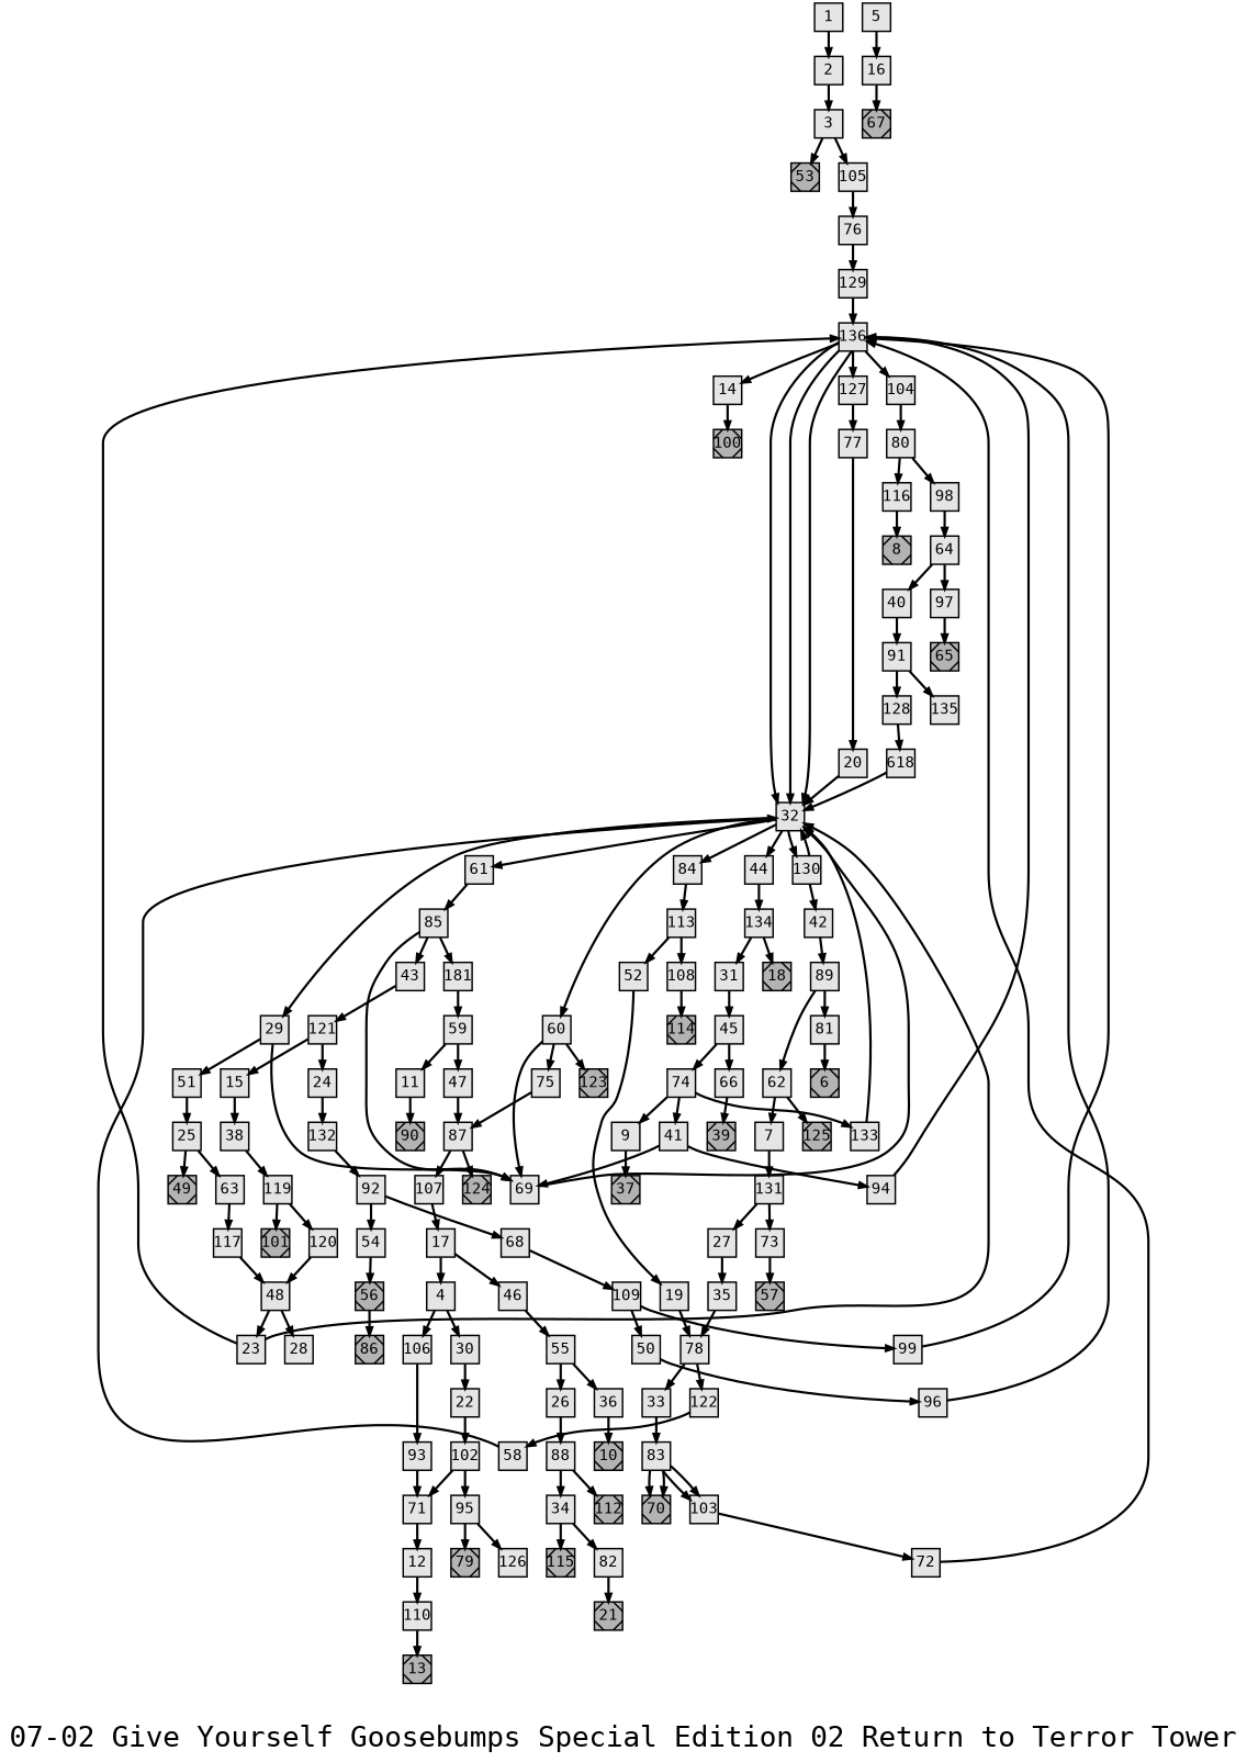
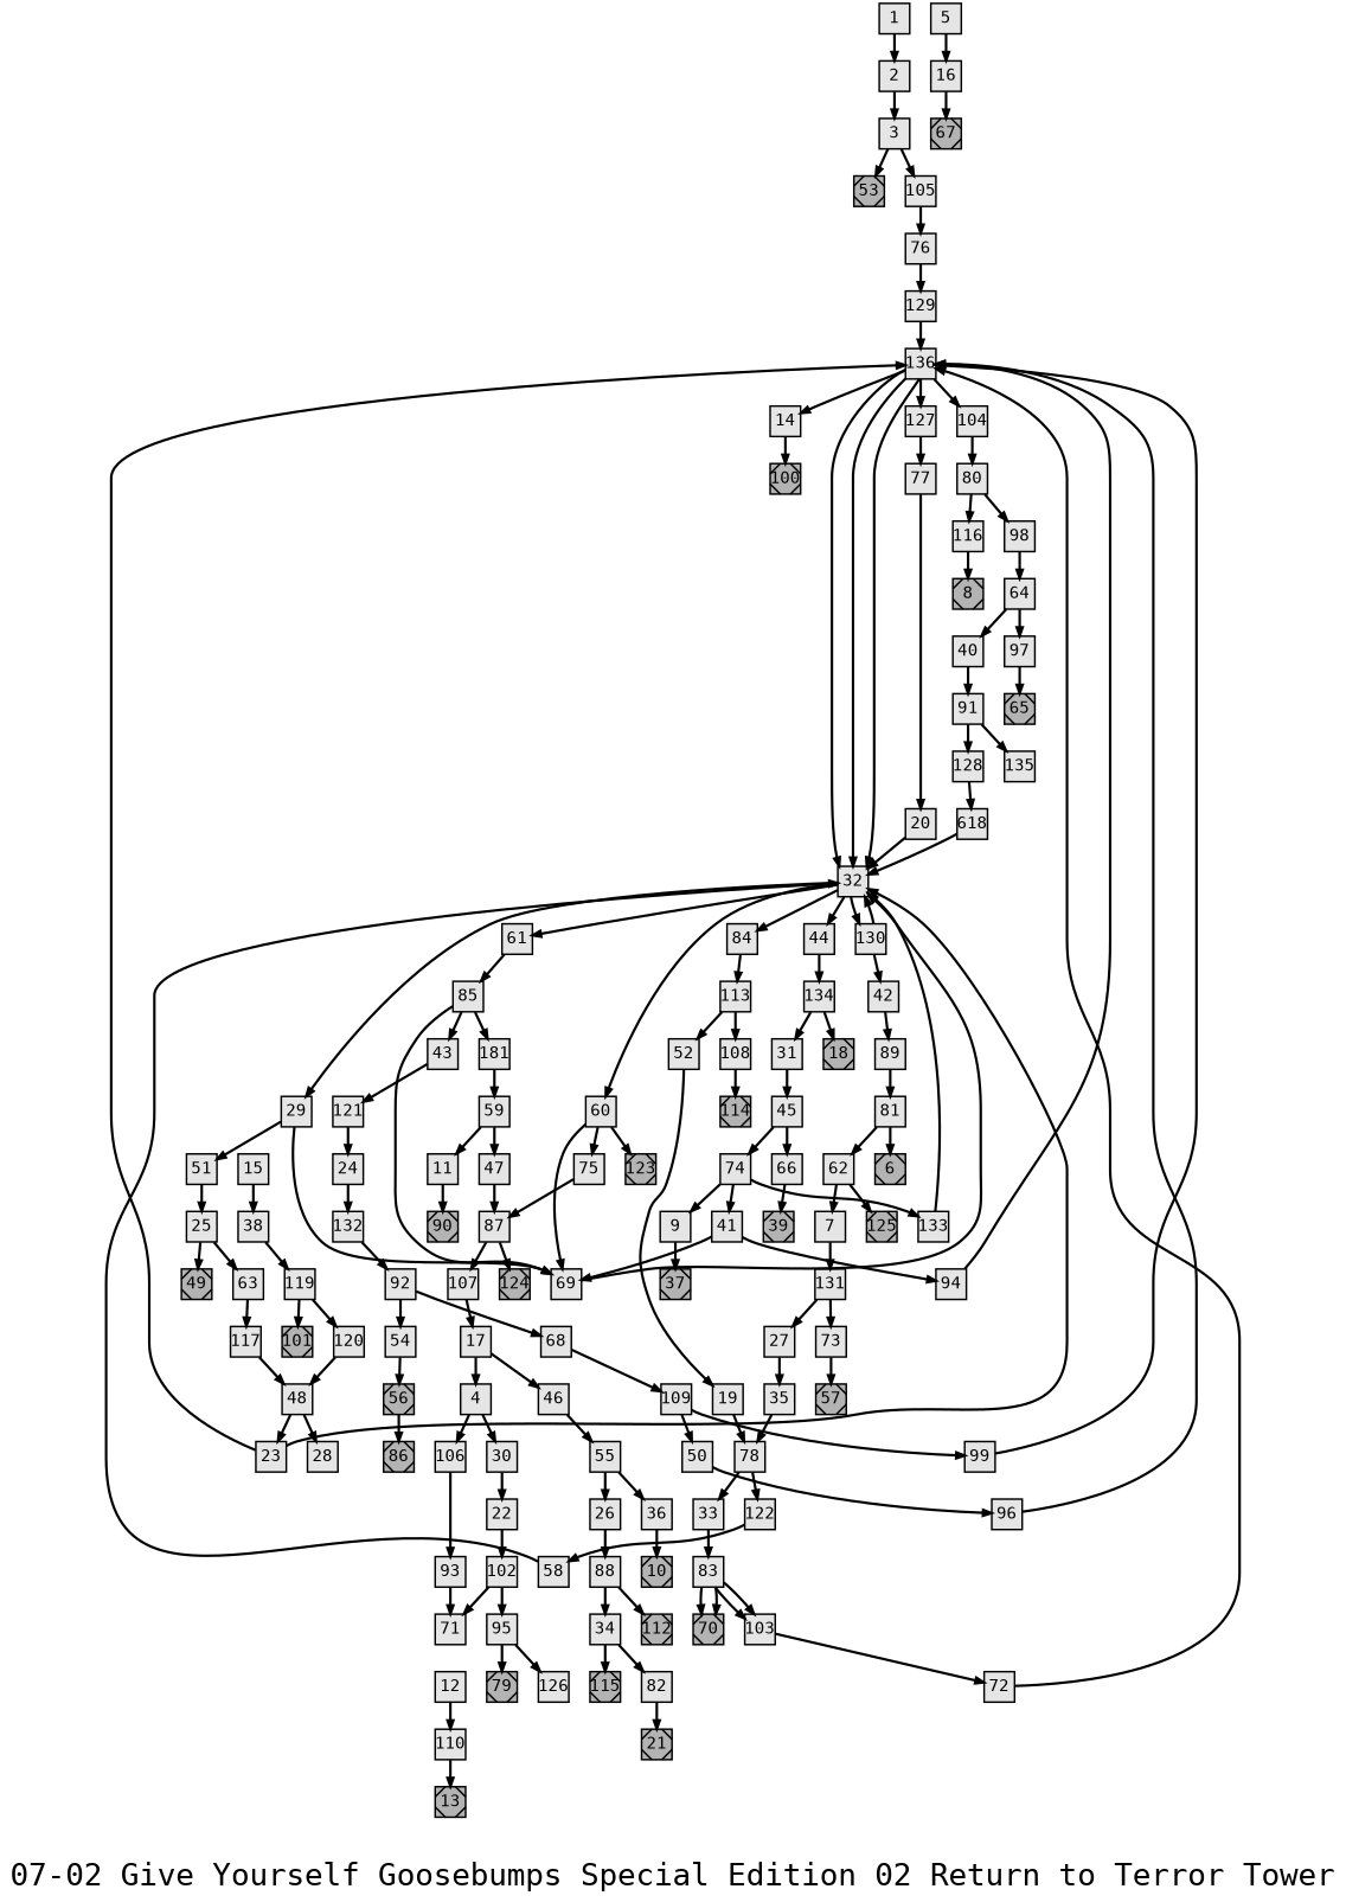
  digraph {
    fontname="DejaVu Sans Mono"
    fontsize=36
    label="07-02 Give Yourself Goosebumps Special Edition 02 Return to Terror Tower"
    nodesep=0.35
    ordering=out
    rankdir=TB
    ranksep=0.45
    node [fillcolor=grey90 fixedsize=true fontname="DejaVu Sans Mono" fontsize=20 labelfloat=true margin="0,0" penwidth=2 regular=true shape=rect style=filled]
    edge [fontname="DejaVu Sans Mono" fontsize=12 labelfloat=true penwidth=3]
    1
    2
    3
    53 [fillcolor=grey70 shape=Msquare]
    105
    76
    129
    4
    106
    30
    93
    22
    71
    102
    5
    16
    67 [fillcolor=grey70 shape=Msquare]
    6 [fillcolor=grey70 shape=Msquare]
    7
    131
    27
    73
    35
    57 [fillcolor=grey70 shape=Msquare]
    8 [fillcolor=grey70 shape=Msquare]
    37 [fillcolor=grey70 shape=Msquare]
    9
    10 [fillcolor=grey70 shape=Msquare]
    90 [fillcolor=grey70 shape=Msquare]
    11
    12
    110
    13 [fillcolor=grey70 shape=Msquare]
    100 [fillcolor=grey70 shape=Msquare]
    14
    15
    38
    119
    101 [fillcolor=grey70 shape=Msquare]
    120
    17
    46
    55
    26
    36
    18 [fillcolor=grey70 shape=Msquare]
    19
    78
    33
    122
    83
    58
    20
    32
    29
    61
    60
    84
    44
    130
    51
    69
    85
    75
    123 [fillcolor=grey70 shape=Msquare]
    113
    134
    42
    21 [fillcolor=grey70 shape=Msquare]
    95
    79 [fillcolor=grey70 shape=Msquare]
    126
    23
    136
    127
    104
    77
    80
    24
    132
    92
    54
    68
    49 [fillcolor=grey70 shape=Msquare]
    25
    63
    117
    48
    88
    34
    112 [fillcolor=grey70 shape=Msquare]
    115 [fillcolor=grey70 shape=Msquare]
    82
    86 [fillcolor=grey70 shape=Msquare]
    31
    45
    74
    66
    41
    133
    39 [fillcolor=grey70 shape=Msquare]
    43
    n103 [label=181]
    87
    52
    108
    89
    70 [fillcolor=grey70 shape=Msquare]
    103
    72
    40
    91
    135
    128
    n115 [label=618]
    94
    62
    81
    125 [fillcolor=grey70 shape=Msquare]
    121
    47
    107
    124 [fillcolor=grey70 shape=Msquare]
    28
    50
    96
    56 [fillcolor=grey70 shape=Msquare]
    59
    64
    97
    65 [fillcolor=grey70 shape=Msquare]
    109
    99
    116
    98
    114 [fillcolor=grey70 shape=Msquare]
    1 -> 2
    2 -> 3
    3 -> 53
    3 -> 105
    105 -> 76
    76 -> 129
    129 -> 136
    4 -> 106
    4 -> 30
    106 -> 93
    30 -> 22
    93 -> 71
    22 -> 102
-   71 -> 12
    102 -> 71
    102 -> 95
    5 -> 16
    16 -> 67
    7 -> 131
    131 -> 27
    131 -> 73
    27 -> 35
    73 -> 57
    35 -> 78
    9 -> 37
    11 -> 90
    12 -> 110
    110 -> 13
    14 -> 100
    15 -> 38
    38 -> 119
    119 -> 101
    119 -> 120
    120 -> 48
    17 -> 4
    17 -> 46
    46 -> 55
    55 -> 26
    55 -> 36
    26 -> 88
    36 -> 10
    19 -> 78
    78 -> 33
    78 -> 122
    33 -> 83
    122 -> 58
    83 -> 70
    83 -> 70
    83 -> 103
    83 -> 103
    58 -> 32
    20 -> 32
    32 -> 29
    32 -> 61
    32 -> 60
    32 -> 84
    32 -> 44
    32 -> 130
    29 -> 51
    29 -> 69
    61 -> 85
    60 -> 69
    60 -> 75
    60 -> 123
    84 -> 113
    44 -> 134
    130 -> 32
    130 -> 42
    51 -> 25
    69 -> 32
    85 -> 69
    85 -> 43
    85 -> n103
    75 -> 87
    113 -> 52
    113 -> 108
    134 -> 18
    134 -> 31
    42 -> 89
    95 -> 79
    95 -> 126
    23 -> 32
    23 -> 136
    136 -> 14
    136 -> 32
    136 -> 32
    136 -> 32
    136 -> 127
    136 -> 104
    127 -> 77
    104 -> 80
    77 -> 20
    80 -> 116
    80 -> 98
    24 -> 132
    132 -> 92
    92 -> 54
    92 -> 68
    54 -> 56
    68 -> 109
    25 -> 49
    25 -> 63
    63 -> 117
    117 -> 48
    48 -> 23
    48 -> 28
    88 -> 34
    88 -> 112
    34 -> 115
    34 -> 82
    82 -> 21
    31 -> 45
    45 -> 74
    45 -> 66
    74 -> 9
    74 -> 41
    74 -> 133
    66 -> 39
    41 -> 69
    41 -> 94
    133 -> 32
    43 -> 121
    n103 -> 59
    87 -> 107
    87 -> 124
    52 -> 19
    108 -> 114
-   89 -> 62
+   81 -> 62
    89 -> 81
    103 -> 72
    72 -> 136
    40 -> 91
    91 -> 135
    91 -> 128
    128 -> n115
    n115 -> 32
    94 -> 136
    62 -> 7
    62 -> 125
    81 -> 6
-   121 -> 15
    121 -> 24
    47 -> 87
    107 -> 17
    50 -> 96
    96 -> 136
    56 -> 86
    59 -> 11
    59 -> 47
    64 -> 40
    64 -> 97
    97 -> 65
    109 -> 50
    109 -> 99
    99 -> 136
    116 -> 8
    98 -> 64
  }
